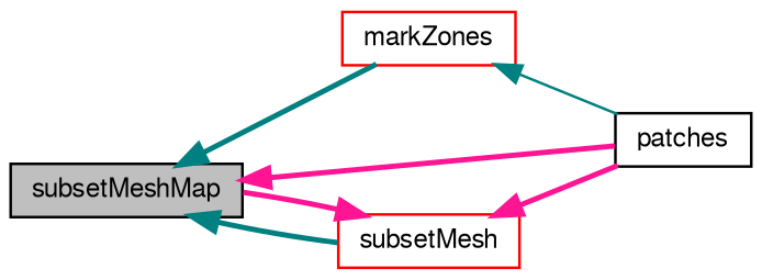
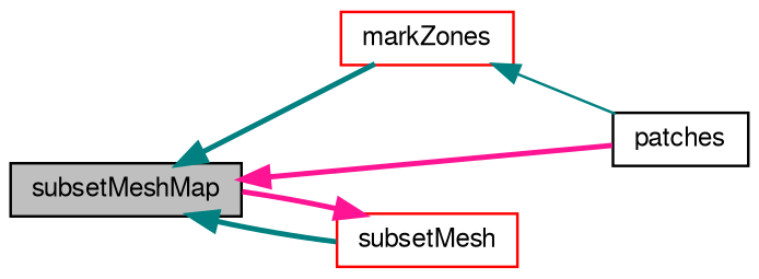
  digraph {
    rankdir=LR
    node [color=black fontname=FreeSans fontsize=10 shape=record]
    edge [color=teal dir=back fontname=FreeSans fontsize=10 labelfontname=FreeSans labelfontsize=10 style=bold]
    n1 [fillcolor=grey75 fontcolor=black height=0.2 label=subsetMeshMap style=filled width=0.4]
    n2 [color=red height=0.2 label=markZones width=0.4]
    n3 [height=0.2 label=patches width=0.4]
    n4 [color=red height=0.2 label=subsetMesh width=0.4]
    n1 -> n2
    n1 -> n3 [color=deeppink]
    n1 -> n4
    n2 -> n3 [style=solid]
    n4 -> n1 [color=deeppink]
-   n4 -> n3 [color=deeppink]
  }
